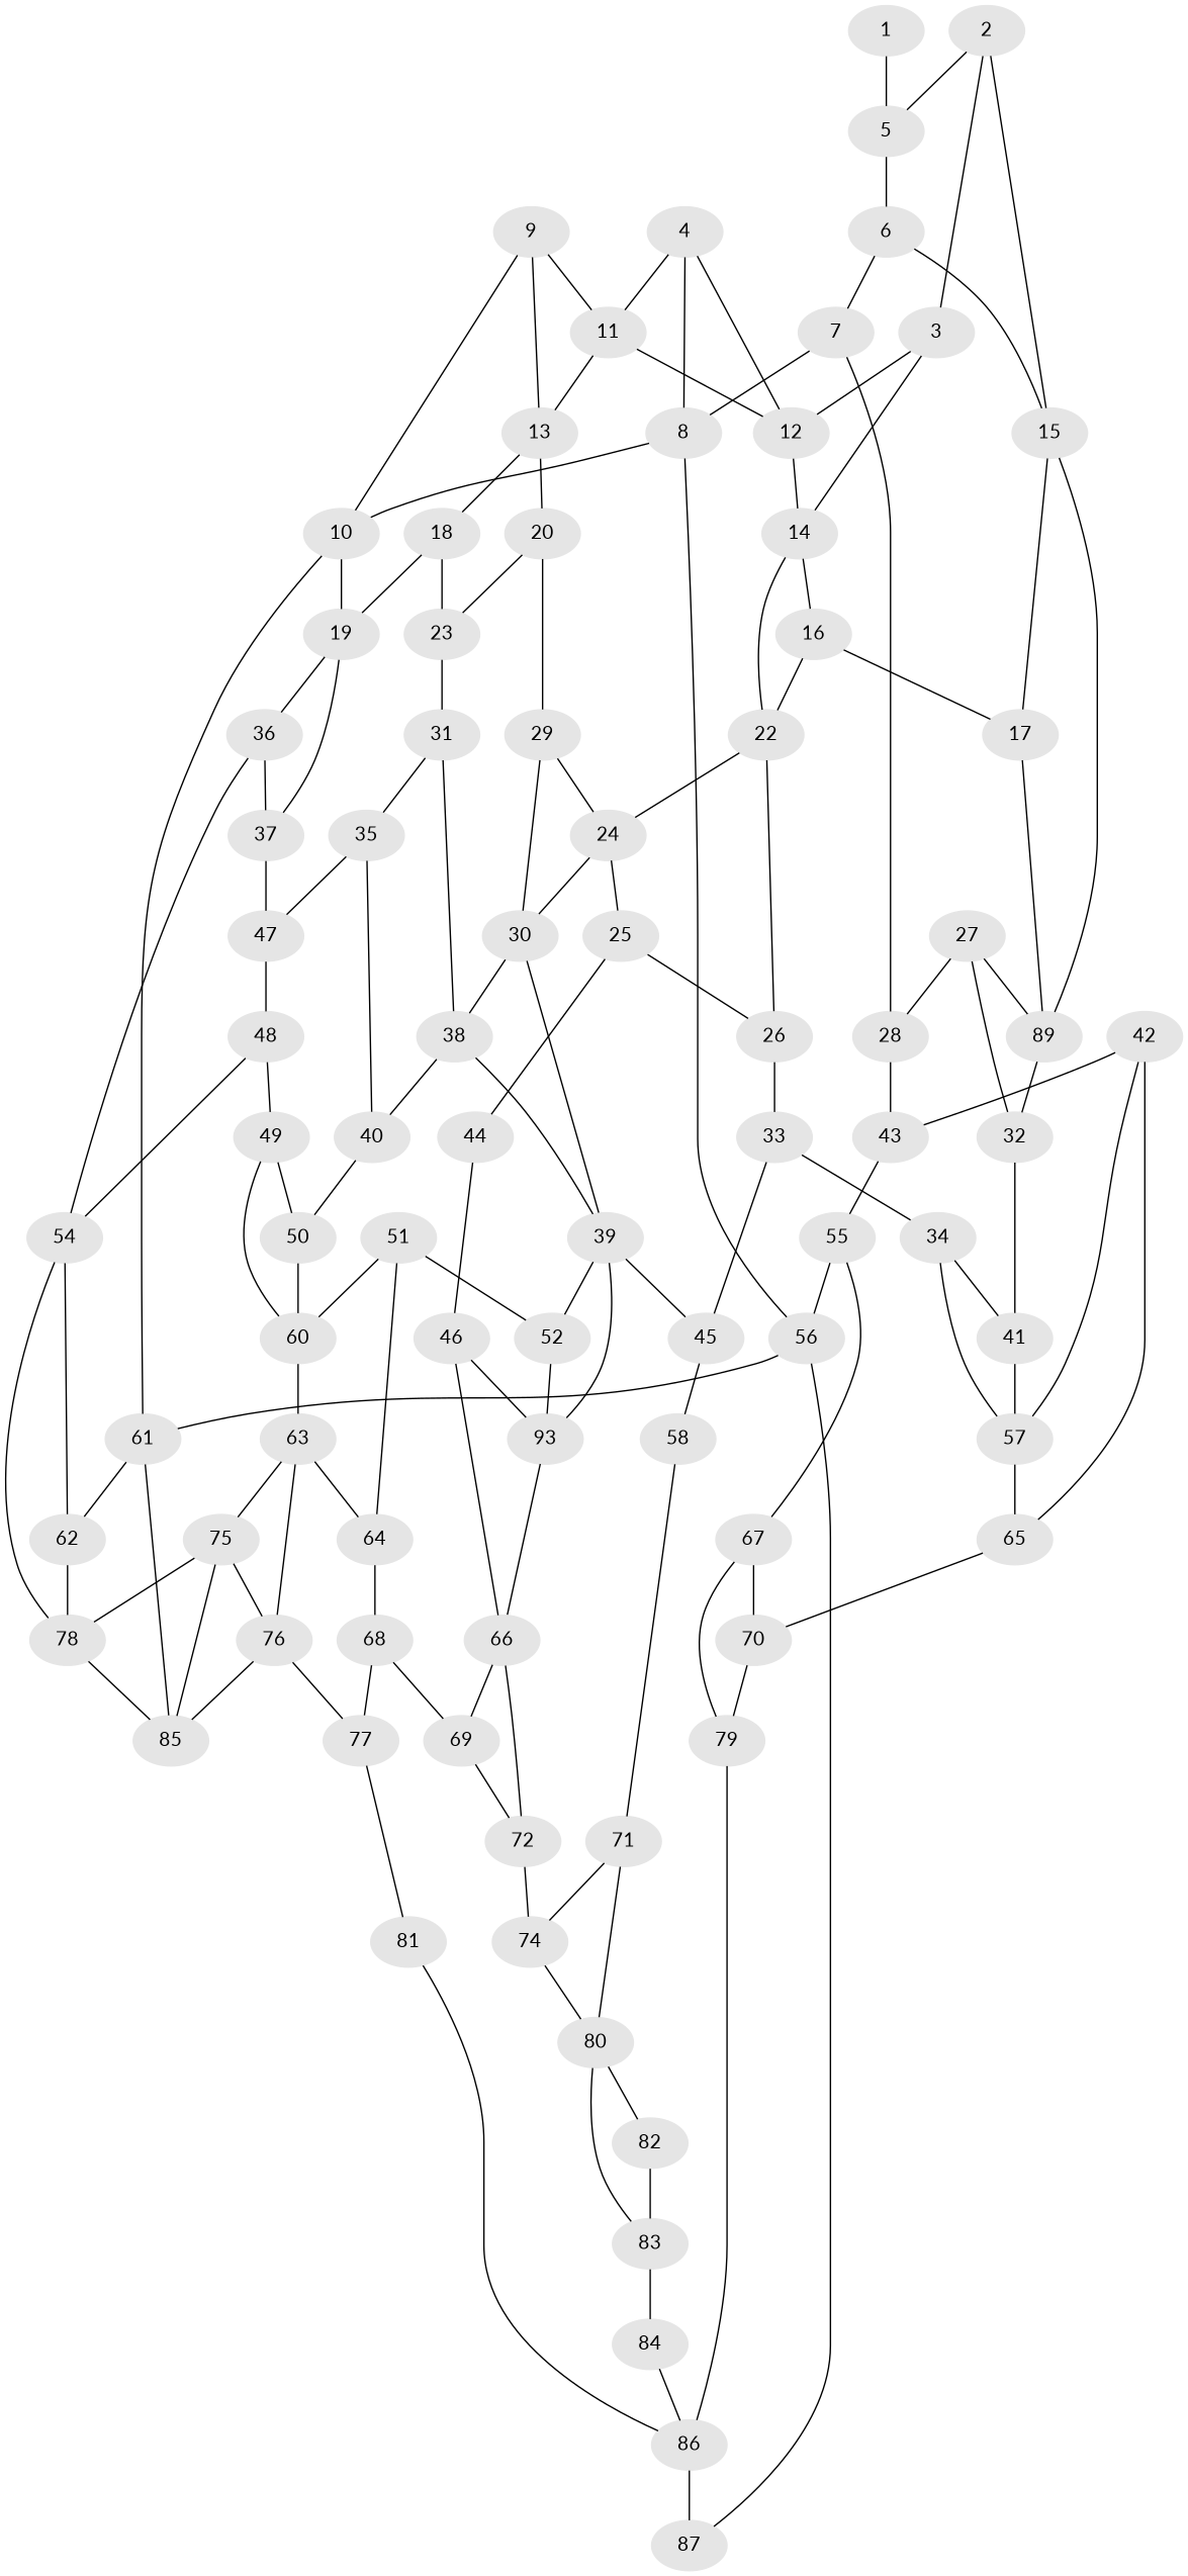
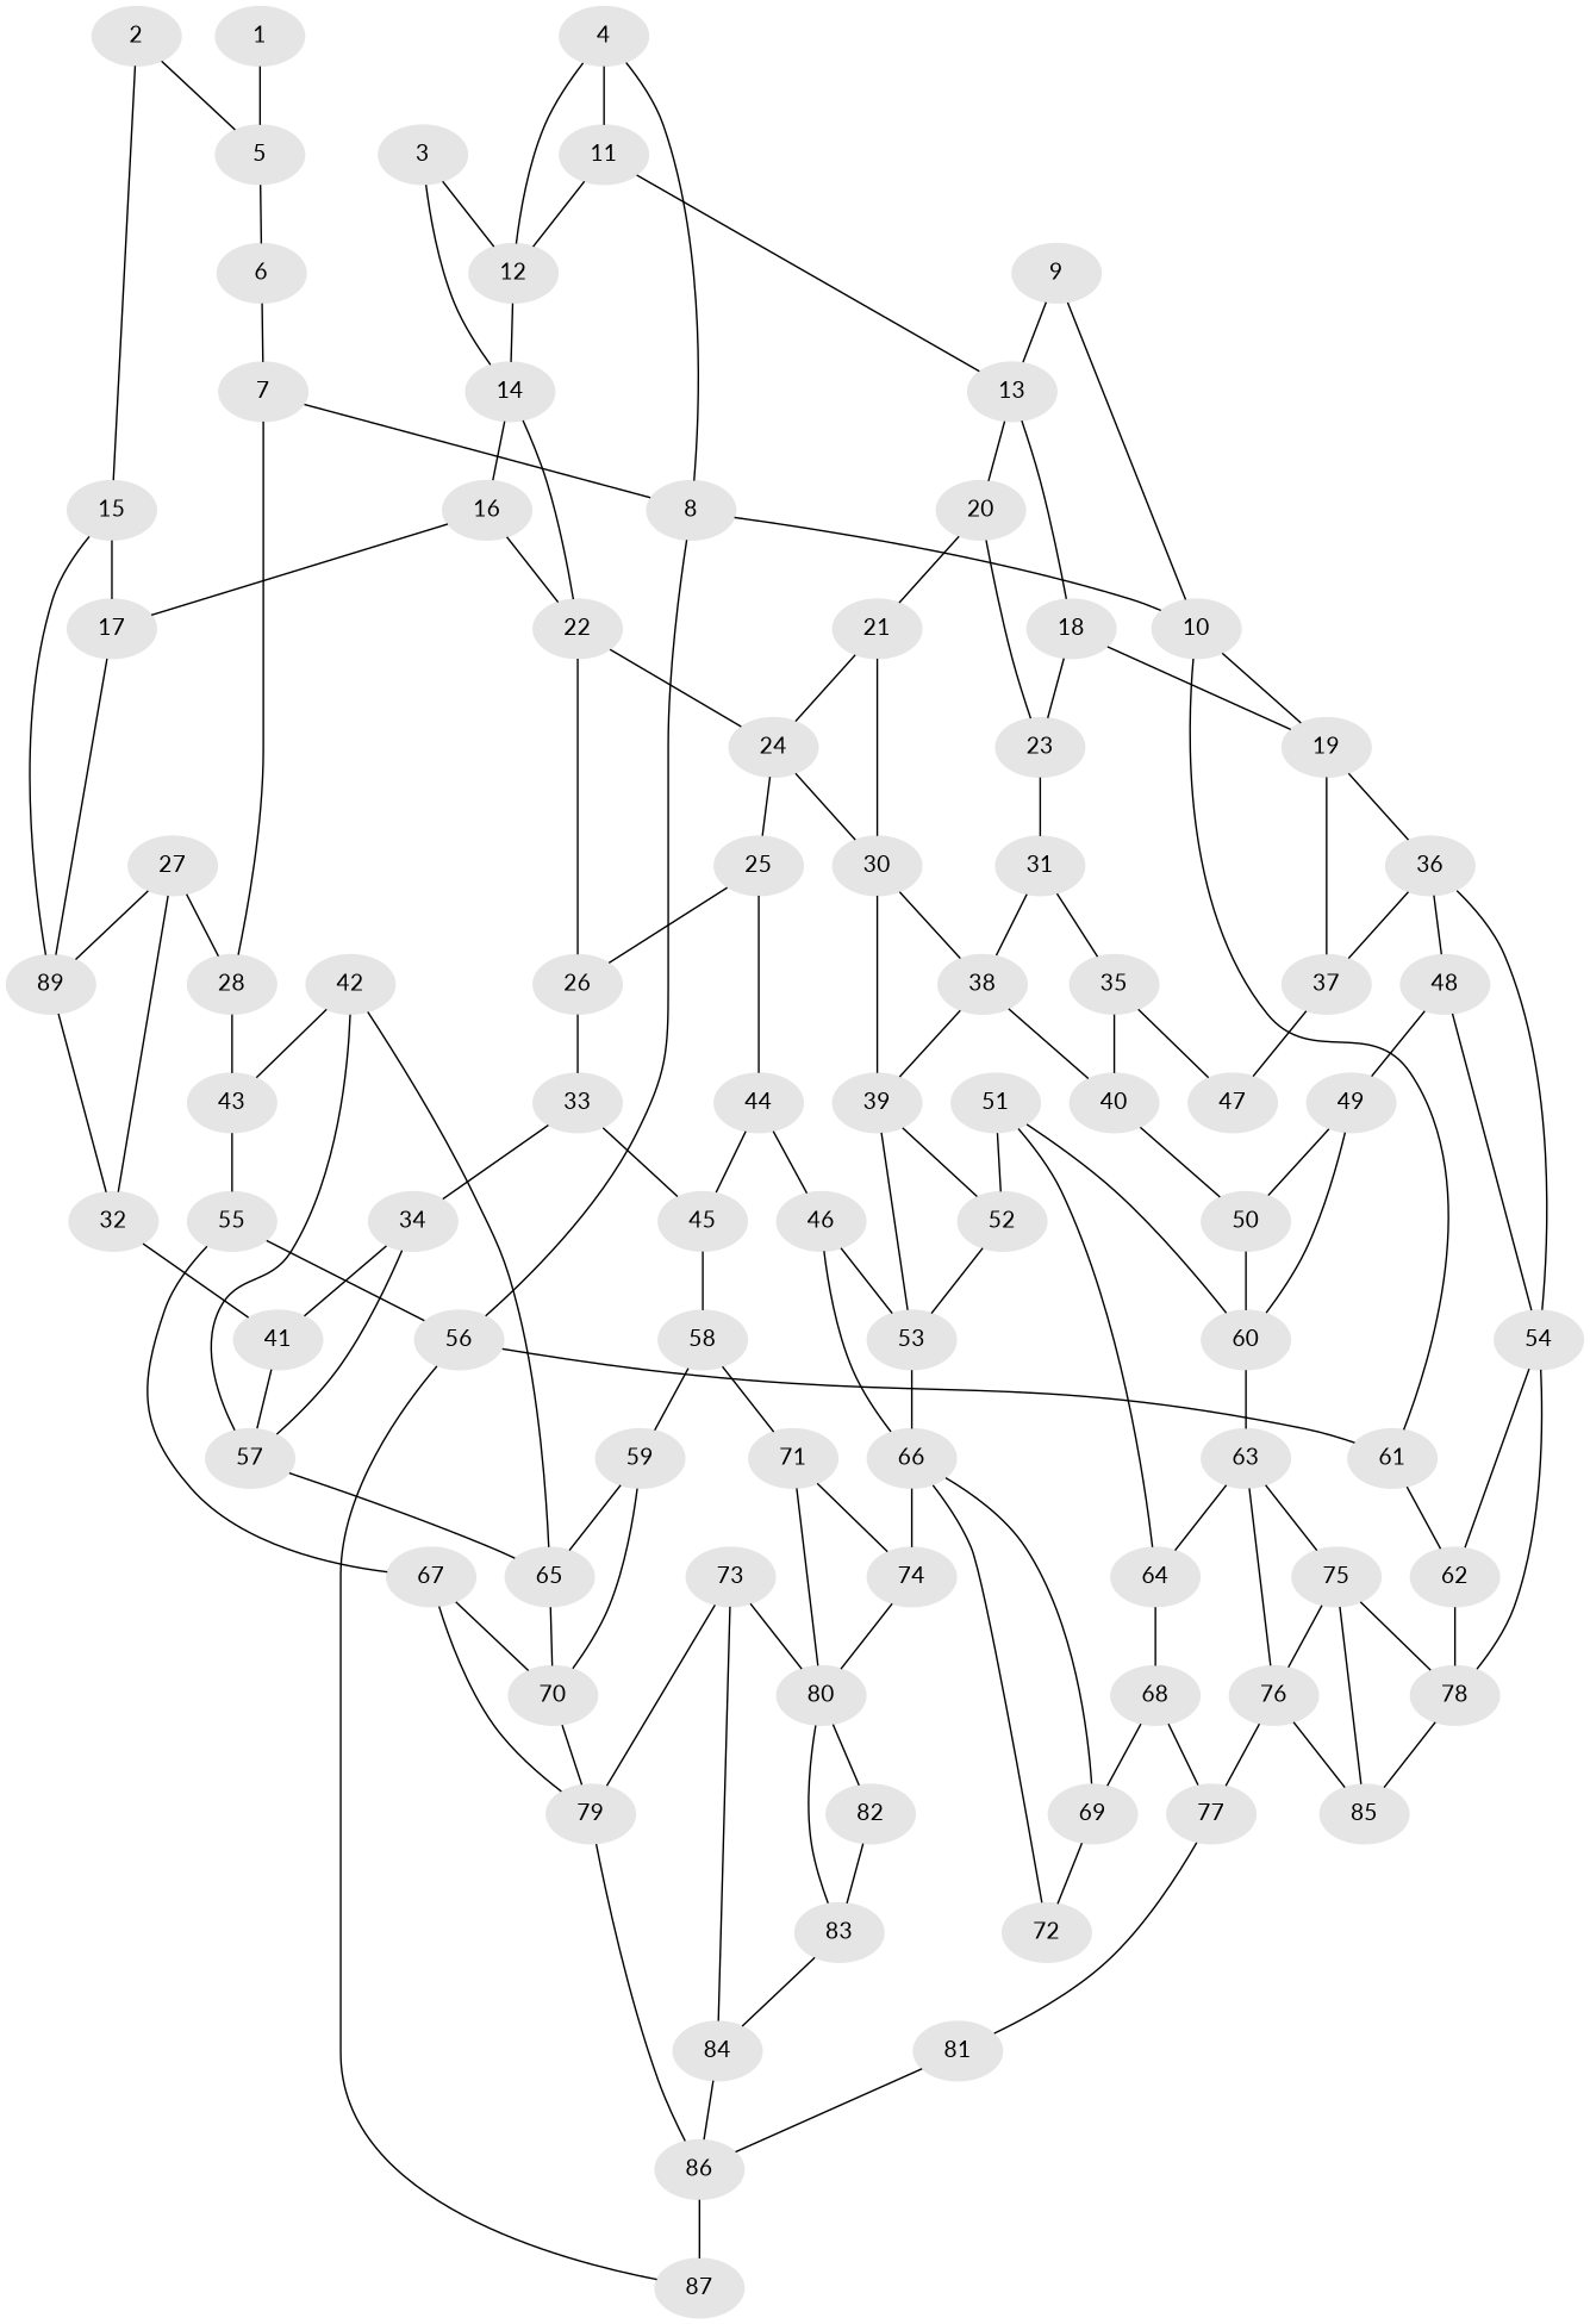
  graph {
    fontname=Lato
    node [color=gray90 fontname=Lato style=filled]
    edge [fontname=Lato weight=1.0]
    1
    5
    6
    2
    3
    15
    12
    14
    17
    n10 [label=89]
    16
    22
    4
    8
    11
    10
    56
    13
    7
    28
    43
    19
    61
    87
    9
    18
    20
    36
    37
    62
    85
    23
-   21 [label=29]
+   21
    24
    26
    32
    31
    54
    47
    30
    25
    38
    39
    33
    35
    44
    45
    46
    34
    27
    41
    55
    40
    52
-   53 [label=93]
+   53
    57
    58
    65
    50
    48
    78
    66
    60
    42
    70
    67
+   59
    71
    69
    72
    49
    63
    51
    64
    68
    79
    74
    80
    75
    76
    77
    86
    81
    82
    83
+   73
    84
    1 -- 5 [weight=2.0]
    5 -- 6
-   6 -- 15
    6 -- 7
    2 -- 5
-   2 -- 3
    2 -- 15
    3 -- 12
    3 -- 14
    15 -- 17
    15 -- n10
    12 -- 14
    14 -- 16
    14 -- 22
    17 -- n10
    n10 -- 32
    16 -- 17
    16 -- 22
    22 -- 24
    22 -- 26
    4 -- 12
    4 -- 8
    4 -- 11
    8 -- 10
    8 -- 56
    11 -- 12
    11 -- 13
    10 -- 19
    10 -- 61
    56 -- 61
    56 -- 87
    13 -- 18
    13 -- 20
    7 -- 8
    7 -- 28
    28 -- 43
    43 -- 55
    19 -- 36
    19 -- 37
    61 -- 62
-   61 -- 85
-   9 -- 11
    9 -- 10
    9 -- 13
    18 -- 19
    18 -- 23
    20 -- 23
    20 -- 21
    36 -- 37
    36 -- 54
    37 -- 47 [weight=2.0]
    62 -- 78
    23 -- 31
    21 -- 24
    21 -- 30
    24 -- 30
    24 -- 25
    26 -- 33
    32 -- 41 [weight=2.0]
    31 -- 38
    31 -- 35
    54 -- 62
    54 -- 78
-   47 -- 48
+   36 -- 48
    30 -- 38
    30 -- 39
    25 -- 26
    25 -- 44
    38 -- 39
    38 -- 40
    39 -- 52
    39 -- 53
    33 -- 45
    33 -- 34
    35 -- 47
    35 -- 40
-   39 -- 45
+   44 -- 45
    44 -- 46
    45 -- 58
    46 -- 53
    46 -- 66
    34 -- 41
    34 -- 57
    27 -- n10
    27 -- 28
    27 -- 32
    41 -- 57
    55 -- 56
    55 -- 67
    40 -- 50
    52 -- 53
    53 -- 66
    57 -- 65
+   58 -- 59
    58 -- 71
    65 -- 70
    50 -- 60
    48 -- 54
    48 -- 49
    78 -- 85
    66 -- 69
    66 -- 72
    60 -- 63
    42 -- 43
    42 -- 57
    42 -- 65
    70 -- 79
    67 -- 70
    67 -- 79
+   59 -- 65
+   59 -- 70
    71 -- 74
    71 -- 80
    69 -- 72
-   72 -- 74 [weight=2.0]
+   66 -- 74 [weight=2.0]
    49 -- 50
    49 -- 60
    63 -- 64
    63 -- 75
    63 -- 76
    51 -- 52
    51 -- 60
    51 -- 64
    64 -- 68
    68 -- 69
    68 -- 77
    79 -- 86
    74 -- 80
    80 -- 82
    80 -- 83
    75 -- 85
    75 -- 78
    75 -- 76
    76 -- 85
    76 -- 77
    77 -- 81
    86 -- 87 [weight=2.0]
    81 -- 86
    82 -- 83 [weight=2.0]
    83 -- 84
+   73 -- 79
+   73 -- 80
+   73 -- 84
    84 -- 86
  }
